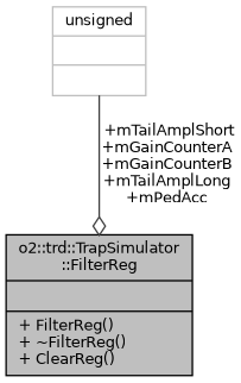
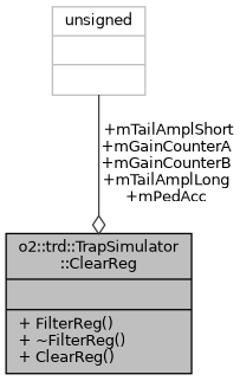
  digraph {
    node [fontname=Helvetica fontsize=10 shape=record]
-   n1 [color=black fillcolor=grey75 fontcolor=black height=0.2 label="{o2::trd::TrapSimulator\l::FilterReg\n||+ FilterReg()\l+ ~FilterReg()\l+ ClearReg()\l}" style=filled width=0.4]
+   n1 [color=black fillcolor=grey75 fontcolor=black height=0.2 label="{o2::trd::TrapSimulator\l::ClearReg\n||+ FilterReg()\l+ ~FilterReg()\l+ ClearReg()\l}" style=filled width=0.4]
    n2 [color=grey75 height=0.2 label="{unsigned\n||}" width=0.4]
    n2 -> n1 [arrowhead=odiamond color=grey25 fontname=Helvetica fontsize=10 label=" +mTailAmplShort\n+mGainCounterA\n+mGainCounterB\n+mTailAmplLong\n+mPedAcc" labelfontname=Helvetica labelfontsize=10 style=solid]
  }
